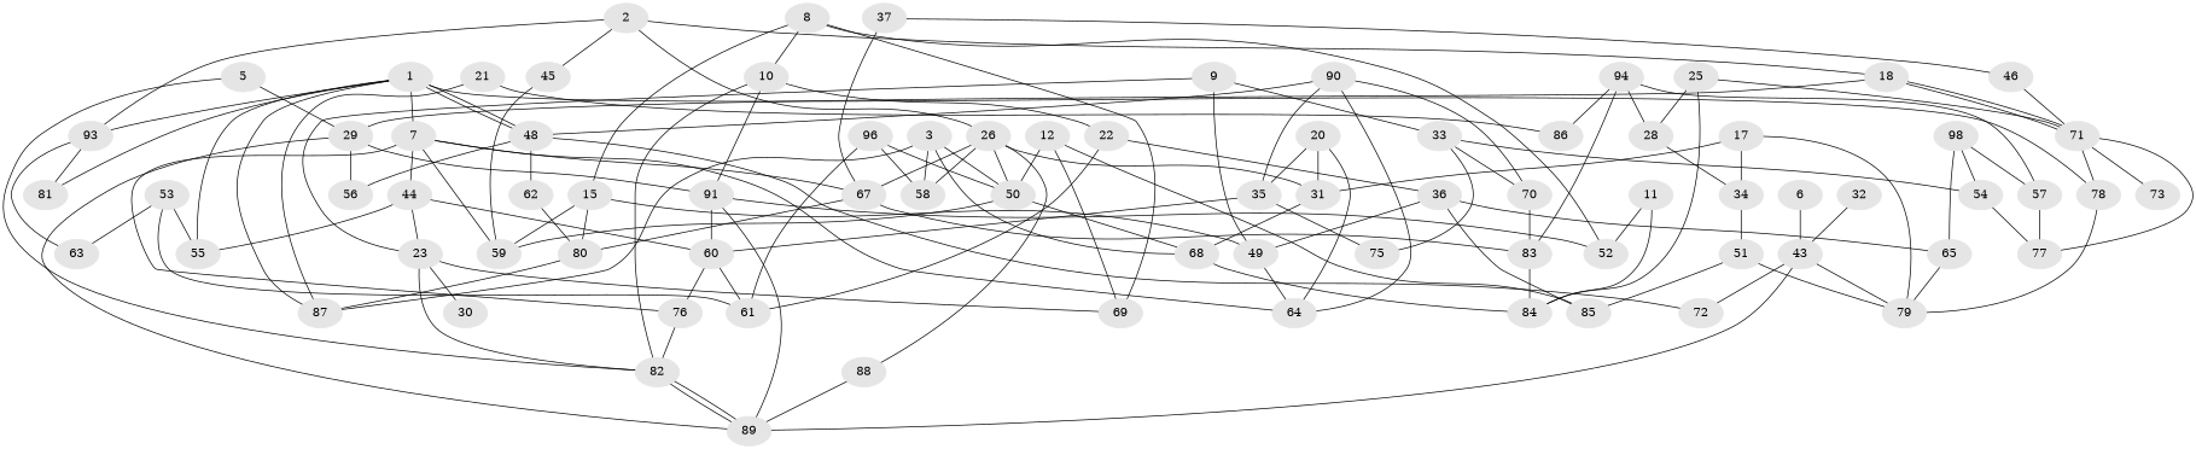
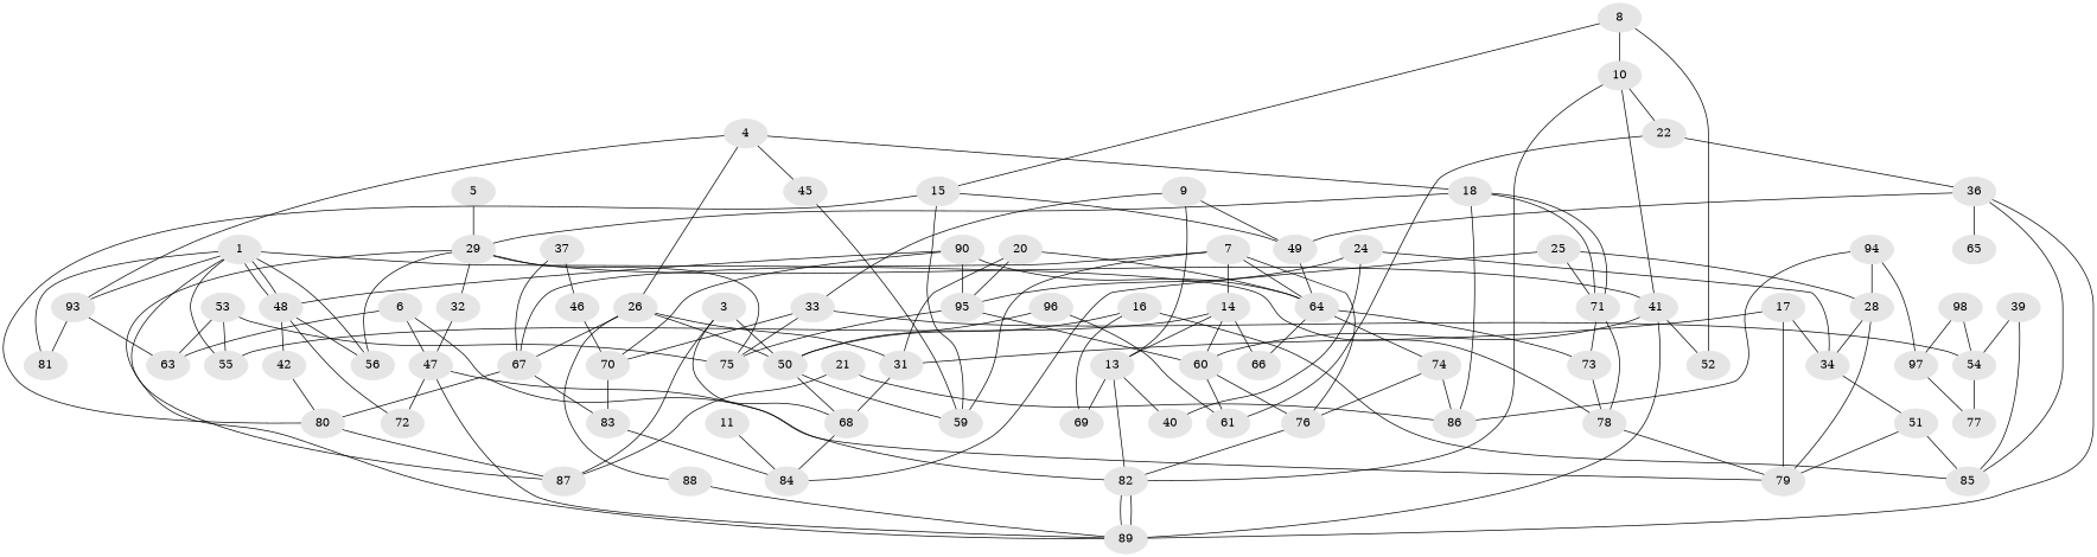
  graph {
    node [color=gray90 style=filled]
    1
    7
    n3 [label=93]
    48
    55
    78
    81
    87
-   44
+   44 [label=14]
    59
    64
    67
    76
    63
    72
-   62
+   62 [label=42]
    56
    79
-   2
+   2 [label=4]
    18
    26
    45
    29
    86
    71
    50
-   58
    31
    88
    3
    68
    84
-   35
+   74
+   35 [label=95]
    75
    60
    83
    5
    82
-   41 [label=91]
+   41
    32
    89
    6
-   47 [label=43]
-   13 [label=23]
+   47
+   13
    69
-   40 [label=30]
+   40
+   66
    73
    80
    8
    10
    15
    52
    22
    49
    9
    33
    70
    54
    61
    36
    11
-   12
+   12 [label=16]
    85
    n66 [label=94]
    28
-   57
+   57 [label=97]
    34
    77
    n71 [label=96]
    17
    51
    21
    46
    20
    65
+   24
    25
    n80 [label=90]
    37
    n82 [label=98]
+   39
    53
-   1 -- 7
+   1 -- 56
    1 -- n3
    1 -- 48
    1 -- 48
    1 -- 55
    1 -- 78
    1 -- 81
    1 -- 87
    7 -- 44
    7 -- 59
    7 -- 64
    7 -- 67
    7 -- 76
    n3 -- 81
    n3 -- 63
    48 -- 72
    48 -- 62
    48 -- 56
    78 -- 79
    44 -- 55
    44 -- 60
    44 -- 13
+   44 -- 66
+   64 -- 74
+   64 -- 66
+   64 -- 73
    67 -- 83
    67 -- 80
    76 -- 82
    62 -- 80
    2 -- n3
    2 -- 18
    2 -- 26
    2 -- 45
    18 -- 29
+   18 -- 86
    18 -- 71
    18 -- 71
    26 -- 67
    26 -- 50
-   26 -- 58
    26 -- 31
    26 -- 88
    45 -- 59
    29 -- 56
+   29 -- 75
    29 -- 41
+   29 -- 32
    29 -- 89
    71 -- 78
    71 -- 73
-   71 -- 77
    50 -- 59
    50 -- 68
    31 -- 68
    88 -- 89
    3 -- 87
    3 -- 50
-   3 -- 58
    3 -- 68
    68 -- 84
+   74 -- 76
+   74 -- 86
    35 -- 75
    35 -- 60
    60 -- 76
    60 -- 61
    83 -- 84
    5 -- 29
-   5 -- 82
+   6 -- 82
    82 -- 89
    82 -- 89
    41 -- 60
    41 -- 89
    41 -- 52
    32 -- 47
+   6 -- 63
    6 -- 47
    47 -- 72
    47 -- 79
    47 -- 89
    13 -- 82
    13 -- 69
    13 -- 40
+   73 -- 78
    80 -- 87
-   8 -- 69
    8 -- 10
    8 -- 15
    8 -- 52
    10 -- 82
    10 -- 41
    10 -- 22
    15 -- 59
    15 -- 80
    15 -- 49
    22 -- 61
    22 -- 36
    49 -- 64
    9 -- 13
    9 -- 49
    9 -- 33
    33 -- 75
    33 -- 70
    33 -- 54
    70 -- 83
    54 -- 77
+   36 -- 89
    36 -- 49
    36 -- 85
    36 -- 65
    11 -- 84
-   11 -- 52
    12 -- 50
    12 -- 69
    12 -- 85
    n66 -- 86
-   n66 -- 83
    n66 -- 28
    n66 -- 57
    28 -- 34
    57 -- 77
    34 -- 51
    n71 -- 50
-   n71 -- 58
    n71 -- 61
    17 -- 79
    17 -- 31
    17 -- 34
    51 -- 79
    51 -- 85
    21 -- 87
    21 -- 86
-   46 -- 71
+   46 -- 70
    20 -- 64
    20 -- 31
    20 -- 35
-   65 -- 79
+   28 -- 79
+   24 -- 35
+   24 -- 40
+   24 -- 34
    25 -- 71
    25 -- 84
    25 -- 28
    n80 -- 48
    n80 -- 64
    n80 -- 35
    n80 -- 70
    37 -- 67
    37 -- 46
    n82 -- 54
    n82 -- 57
-   n82 -- 65
+   39 -- 54
+   39 -- 85
    53 -- 55
    53 -- 63
-   53 -- 61
+   53 -- 75
  }
